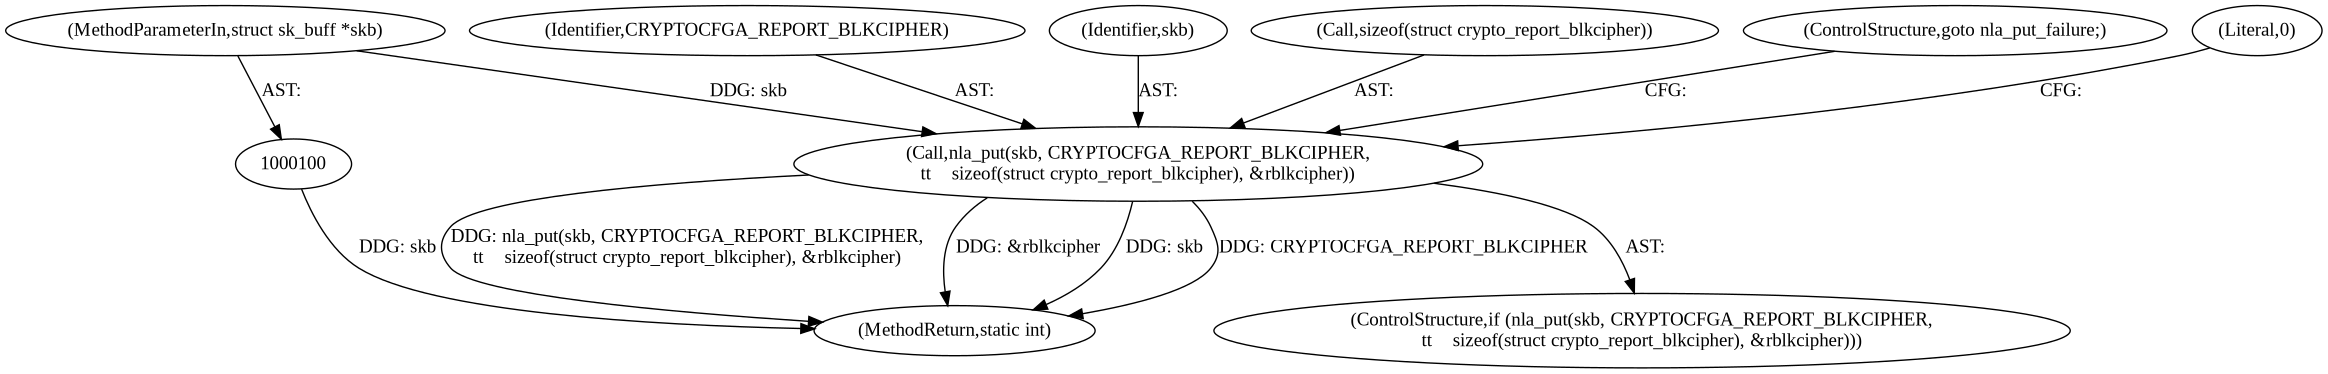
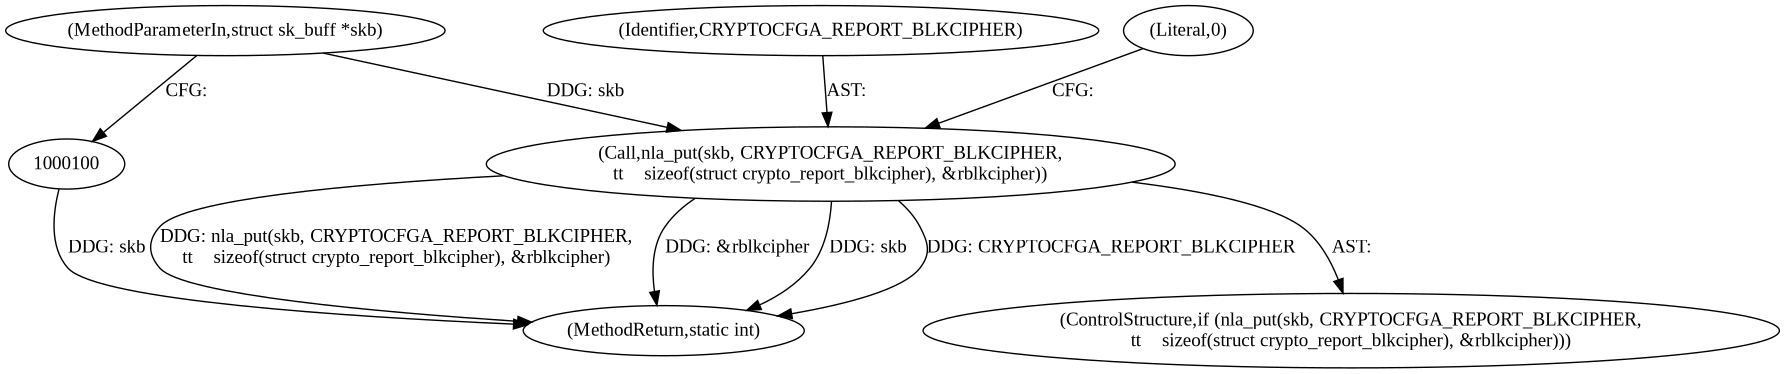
  digraph {
    fontname="Liberation Serif"
    node [fontname="Liberation Serif"]
    edge [fontname="Liberation Serif"]
    n1 [label="(MethodParameterIn,struct sk_buff *skb)"]
    n2 [label="(Call,nla_put(skb, CRYPTOCFGA_REPORT_BLKCIPHER,\n\t\t    sizeof(struct crypto_report_blkcipher), &rblkcipher))"]
    1000100
    n4 [label="(MethodReturn,static int)"]
    n5 [label="(ControlStructure,if (nla_put(skb, CRYPTOCFGA_REPORT_BLKCIPHER,\n\t\t    sizeof(struct crypto_report_blkcipher), &rblkcipher)))"]
    n6 [label="(Identifier,CRYPTOCFGA_REPORT_BLKCIPHER)"]
-   n7 [label="(Identifier,skb)"]
-   n8 [label="(Call,sizeof(struct crypto_report_blkcipher))"]
-   n9 [label="(ControlStructure,goto nla_put_failure;)"]
    n10 [label="(Literal,0)"]
    n1 -> n2 [label="DDG: skb"]
-   n1 -> 1000100 [label="AST: "]
+   n1 -> 1000100 [label="CFG: "]
    n2 -> n4 [label="DDG: CRYPTOCFGA_REPORT_BLKCIPHER"]
    n2 -> n4 [label="DDG: nla_put(skb, CRYPTOCFGA_REPORT_BLKCIPHER,\n\t\t    sizeof(struct crypto_report_blkcipher), &rblkcipher)"]
    n2 -> n4 [label="DDG: &rblkcipher"]
    n2 -> n4 [label="DDG: skb"]
    n2 -> n5 [label="AST: "]
    1000100 -> n4 [label="DDG: skb"]
    n6 -> n2 [label="AST: "]
-   n7 -> n2 [label="AST: "]
-   n8 -> n2 [label="AST: "]
-   n9 -> n2 [label="CFG: "]
    n10 -> n2 [label="CFG: "]
  }
